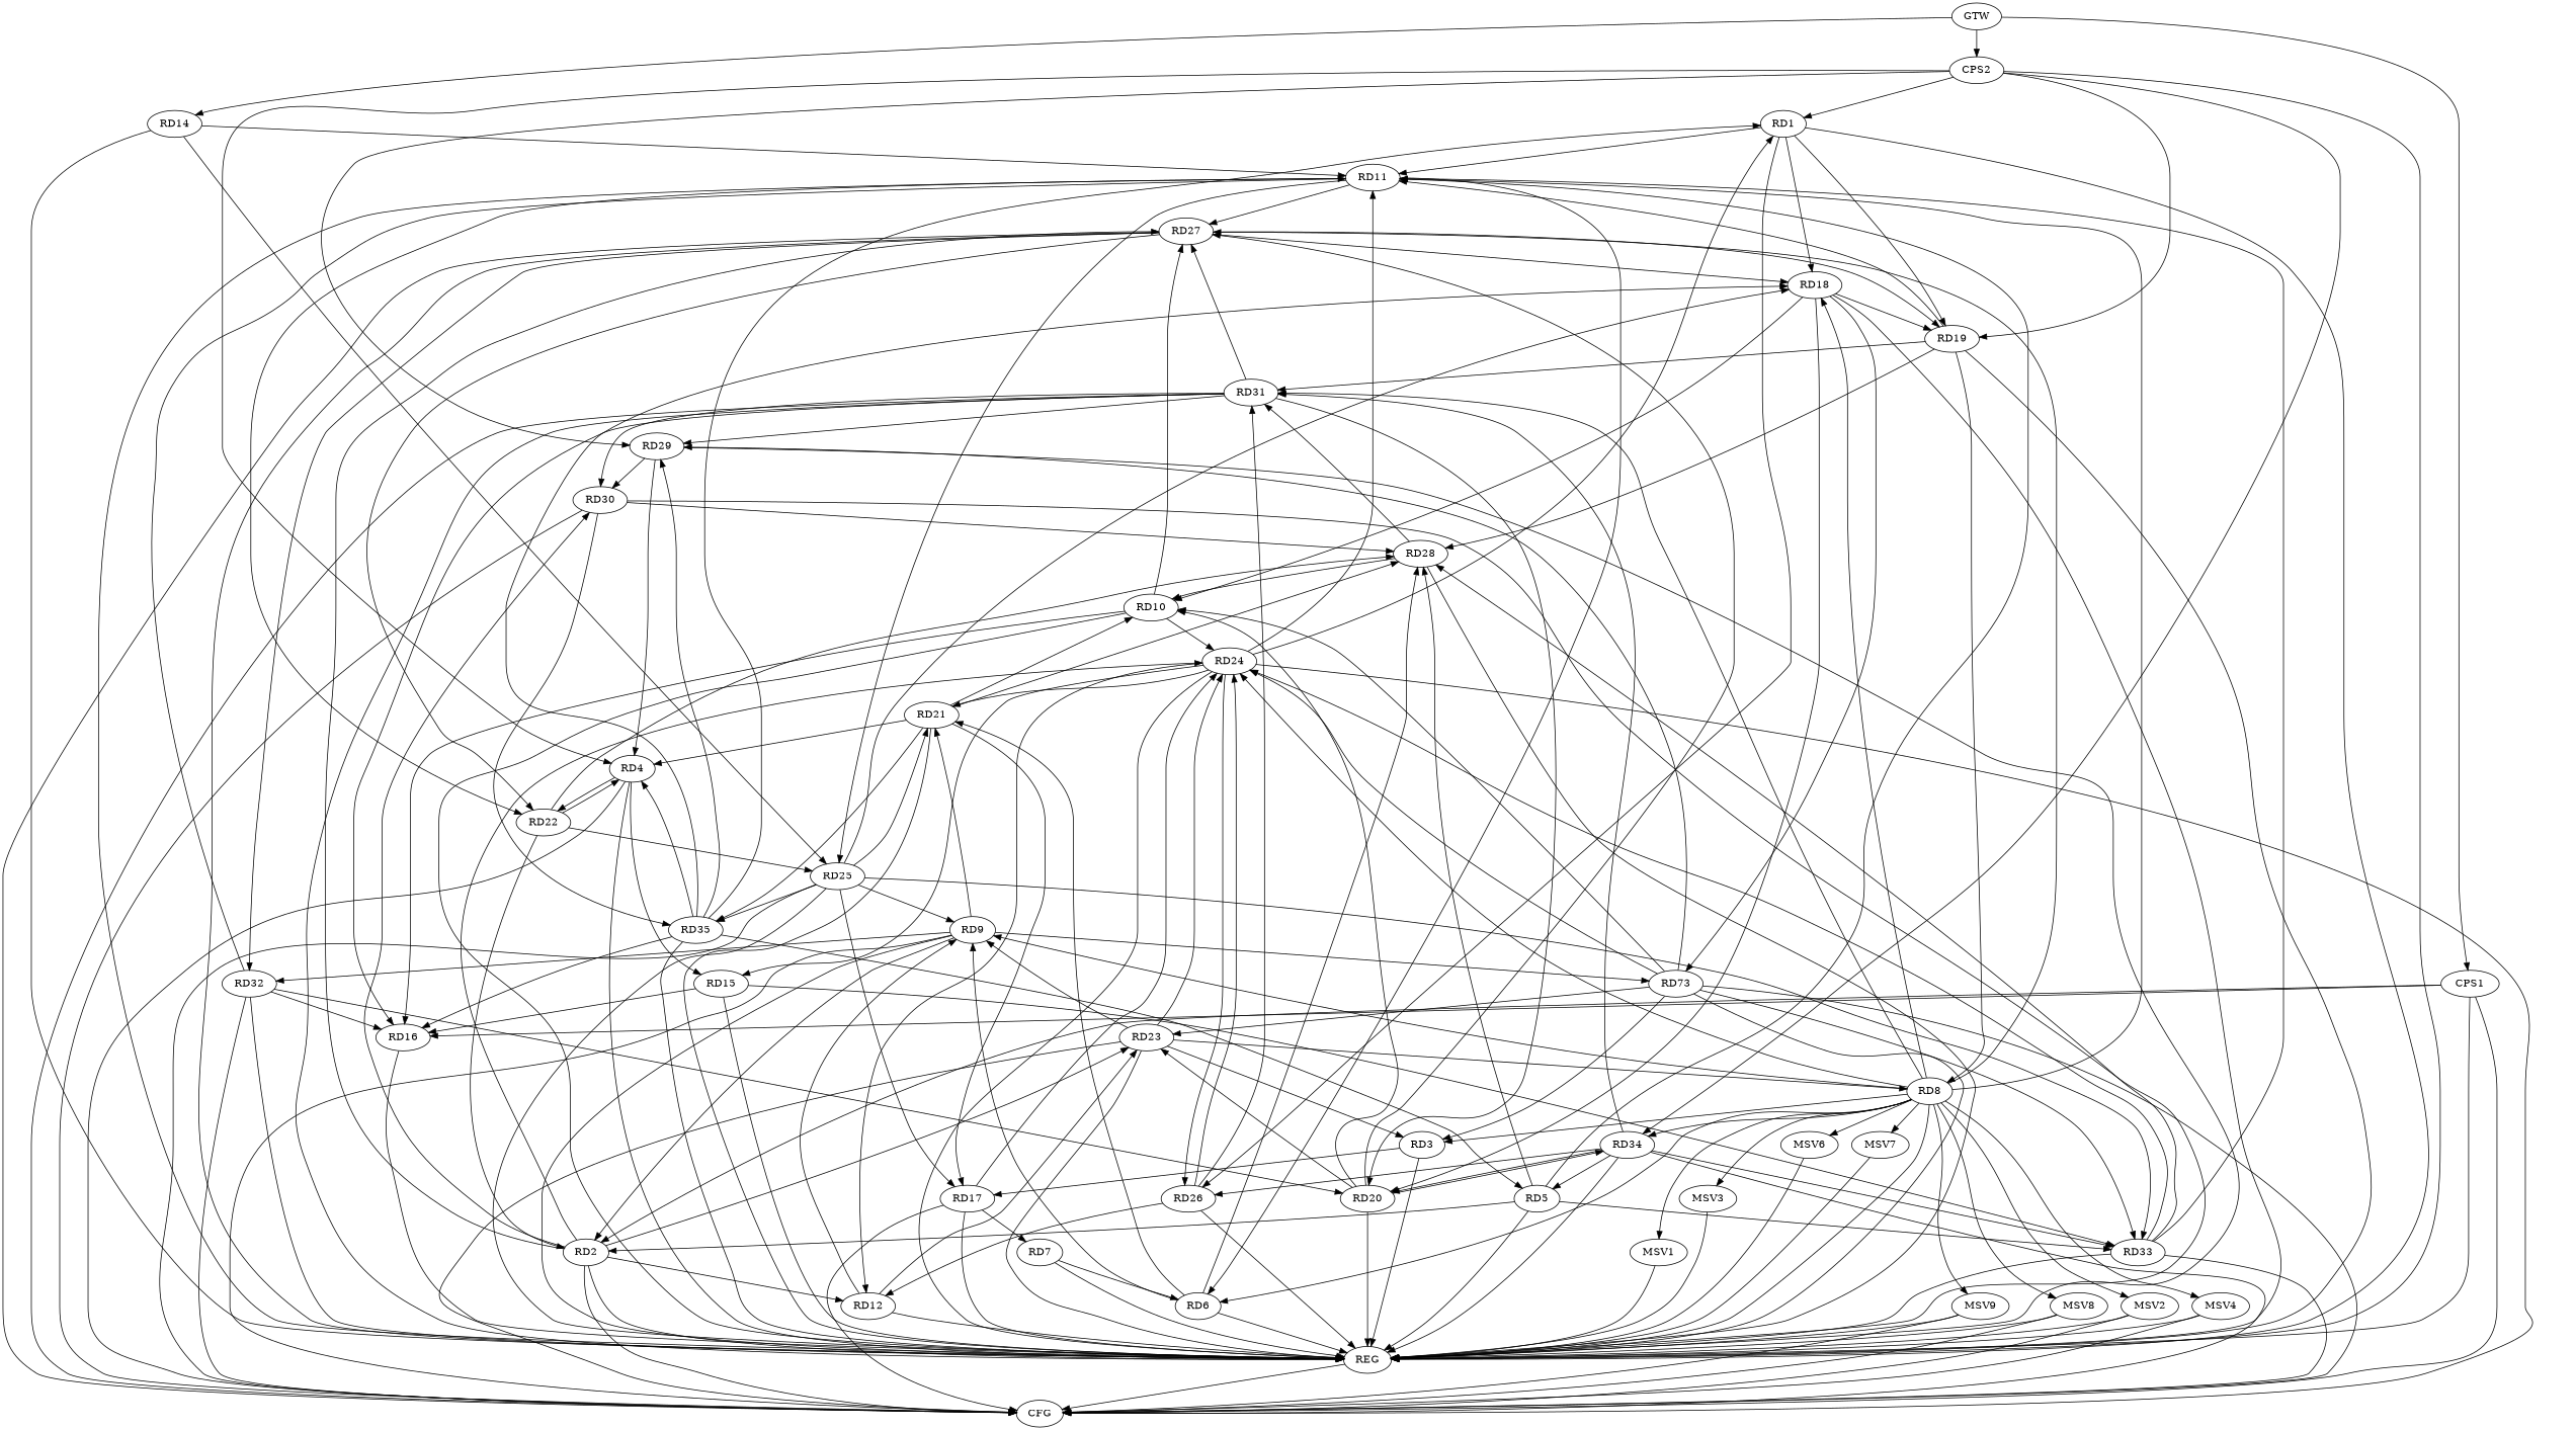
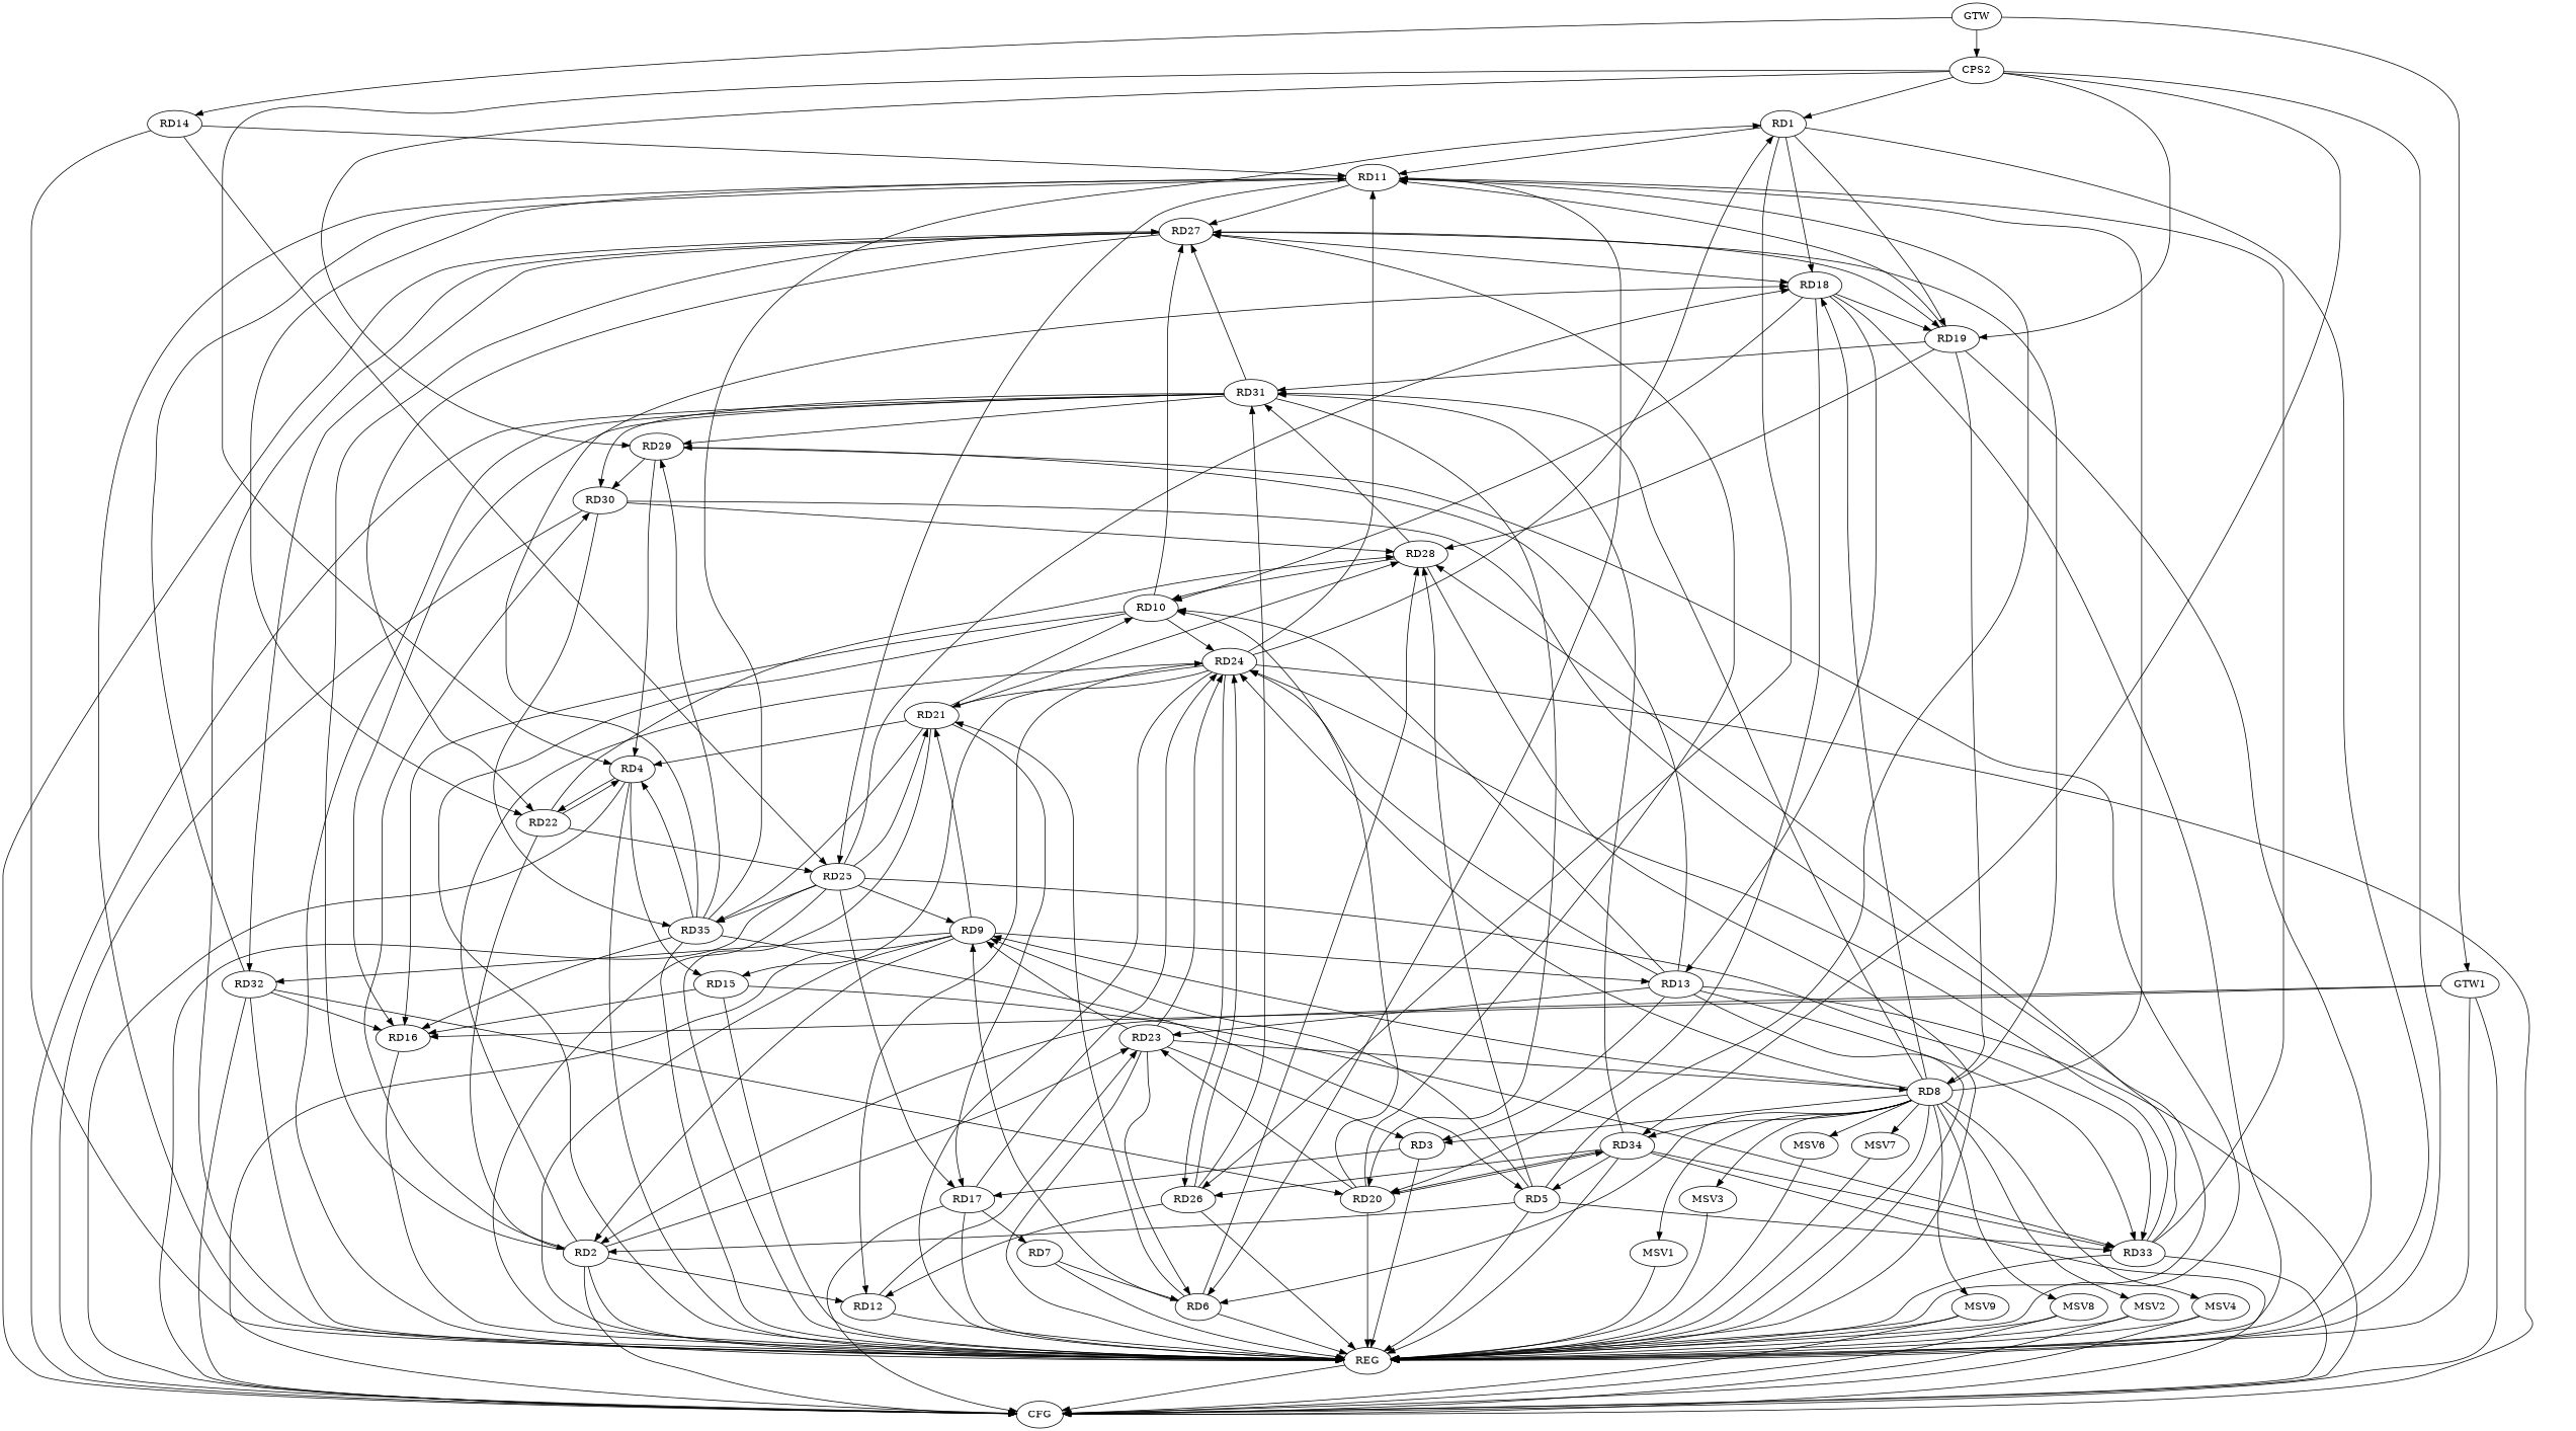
  strict digraph {
    n1 [label=RD1]
    n2 [label=RD11]
    n3 [label=RD18]
    n4 [label=RD19]
    n5 [label=RD26]
    n6 [label=REG]
    n7 [label=RD27]
    n8 [label=RD22]
    n9 [label=RD6]
    n10 [label=RD25]
-   n11 [label=RD73]
+   n11 [label=RD13]
    n12 [label=RD10]
    n13 [label=RD20]
    n14 [label=RD28]
    n15 [label=RD8]
    n16 [label=RD31]
    n17 [label=RD12]
    n18 [label=RD24]
    n19 [label=CFG]
    n20 [label=RD2]
    n21 [label=RD23]
    n22 [label=RD30]
    n23 [label=RD3]
    n24 [label=RD9]
    n25 [label=RD15]
    n26 [label=RD21]
    n27 [label=RD32]
    n28 [label=RD35]
    n29 [label=RD17]
    n30 [label=RD7]
    n31 [label=RD4]
    n32 [label=RD33]
    n33 [label=RD16]
    n34 [label=RD5]
    n35 [label=RD34]
    n36 [label=MSV1]
    n37 [label=MSV2]
    n38 [label=MSV3]
    n39 [label=MSV4]
    n40 [label=MSV6]
    n41 [label=MSV7]
    n42 [label=MSV8]
    n43 [label=MSV9]
    n44 [label=RD29]
    n45 [label=RD14]
-   n46 [label=CPS1]
+   n46 [label=GTW1]
    n47 [label=CPS2]
    n48 [label=GTW]
    n1 -> n2
    n1 -> n3
    n1 -> n4
    n1 -> n5
    n1 -> n6
    n2 -> n6
    n2 -> n7
    n2 -> n8
    n2 -> n9
    n2 -> n10
    n3 -> n4
    n3 -> n6
    n3 -> n11
    n3 -> n12
    n3 -> n13
    n4 -> n2
    n4 -> n6
    n4 -> n14
    n4 -> n15
    n4 -> n16
    n5 -> n6
    n5 -> n16
    n5 -> n17
    n5 -> n18
    n6 -> n19
    n7 -> n3
    n7 -> n4
    n7 -> n6
    n7 -> n8
    n7 -> n19
    n7 -> n27
    n8 -> n10
    n8 -> n14
    n8 -> n20
    n8 -> n31
    n9 -> n6
    n9 -> n14
    n9 -> n24
    n9 -> n26
    n10 -> n3
    n10 -> n6
    n10 -> n19
    n10 -> n24
    n10 -> n26
    n10 -> n28
    n10 -> n29
    n10 -> n32
    n11 -> n6
    n11 -> n12
    n11 -> n18
    n11 -> n19
    n11 -> n21
    n11 -> n23
    n11 -> n32
    n11 -> n44
    n12 -> n6
    n12 -> n7
    n12 -> n18
    n12 -> n33
    n13 -> n6
    n13 -> n7
    n13 -> n12
    n13 -> n21
    n13 -> n35
    n14 -> n6
    n14 -> n12
    n14 -> n16
    n15 -> n2
    n15 -> n3
    n15 -> n6
    n15 -> n7
    n15 -> n9
    n15 -> n16
    n15 -> n18
    n15 -> n23
    n15 -> n24
    n15 -> n35
    n15 -> n36
    n15 -> n37
    n15 -> n38
    n15 -> n39
    n15 -> n40
    n15 -> n41
    n15 -> n42
    n15 -> n43
    n16 -> n6
    n16 -> n7
    n16 -> n13
    n16 -> n19
    n16 -> n22
    n16 -> n33
    n16 -> n44
    n17 -> n6
    n17 -> n21
    n18 -> n1
    n18 -> n2
    n18 -> n5
    n18 -> n6
    n18 -> n17
    n18 -> n19
    n18 -> n25
    n18 -> n26
    n20 -> n6
    n20 -> n7
    n20 -> n17
    n20 -> n18
    n20 -> n19
    n20 -> n21
    n20 -> n22
    n21 -> n6
    n21 -> n15
    n21 -> n18
-   n21 -> n19
+   n21 -> n9
    n21 -> n23
    n21 -> n24
    n22 -> n6
    n22 -> n14
    n22 -> n19
    n22 -> n28
    n23 -> n6
    n23 -> n29
    n24 -> n6
    n24 -> n11
    n24 -> n19
    n24 -> n20
    n24 -> n26
    n24 -> n27
    n25 -> n6
    n25 -> n32
    n25 -> n33
    n26 -> n6
    n26 -> n12
    n26 -> n14
    n26 -> n28
    n26 -> n29
    n26 -> n31
    n27 -> n2
    n27 -> n6
    n27 -> n13
    n27 -> n19
    n27 -> n33
    n28 -> n1
    n28 -> n3
    n28 -> n6
    n28 -> n31
    n28 -> n33
    n28 -> n34
    n28 -> n44
    n29 -> n6
    n29 -> n18
    n29 -> n19
    n29 -> n30
    n30 -> n6
    n30 -> n9
    n31 -> n6
    n31 -> n8
    n31 -> n19
    n31 -> n25
    n32 -> n2
    n32 -> n6
    n32 -> n14
    n32 -> n18
    n32 -> n19
    n33 -> n6
    n34 -> n2
    n34 -> n6
    n34 -> n14
    n34 -> n20
-   n17 -> n24
+   n34 -> n24
    n34 -> n32
    n35 -> n5
    n35 -> n6
    n35 -> n13
    n35 -> n16
    n35 -> n19
    n35 -> n32
    n35 -> n34
    n36 -> n6
    n37 -> n6
    n37 -> n19
    n38 -> n6
    n39 -> n6
    n39 -> n19
    n40 -> n6
    n41 -> n6
    n42 -> n6
    n42 -> n19
    n43 -> n6
    n43 -> n19
    n44 -> n6
    n44 -> n22
    n44 -> n31
    n45 -> n2
    n45 -> n6
    n45 -> n10
    n46 -> n6
    n46 -> n19
    n46 -> n20
    n46 -> n33
    n47 -> n1
    n47 -> n4
    n47 -> n6
    n47 -> n31
    n47 -> n35
    n47 -> n44
    n48 -> n45
    n48 -> n46
    n48 -> n47
  }
